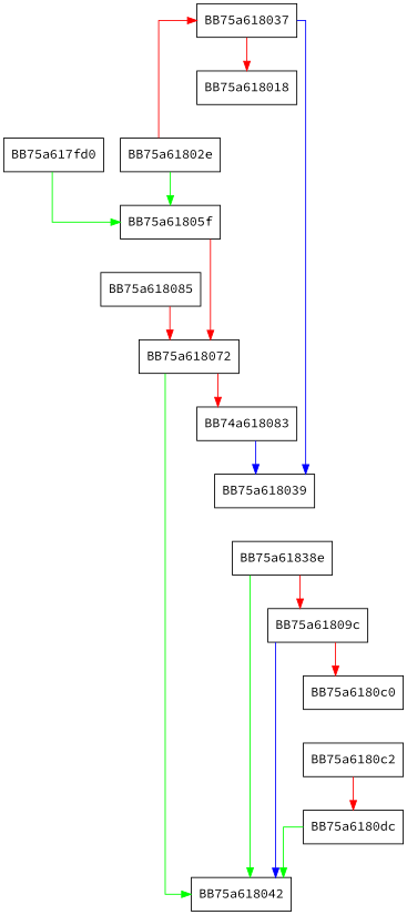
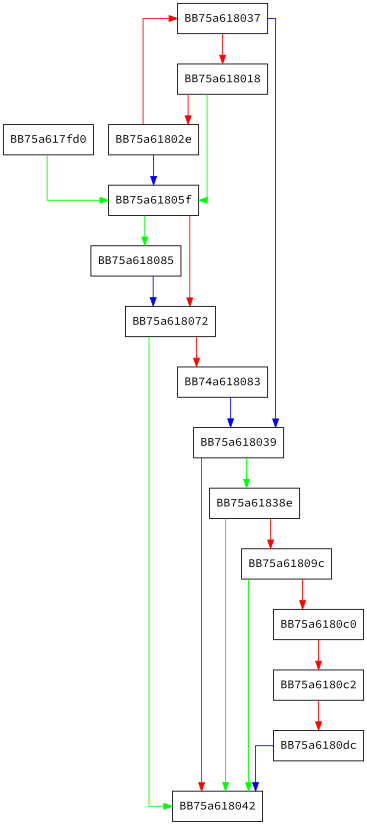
  digraph {
    fontname="Source Code Pro"
    splines=ortho
    node [fontname="Source Code Pro" shape=box]
    edge [color=red fontname="Source Code Pro"]
    BB75a617fd0
    BB75a61805f
    BB75a618085
    BB75a618072
    BB75a618018
    BB75a61802e
    BB75a618042
    n8 [label=BB74a618083]
    BB75a618037
    BB75a618039
    n11 [label=BB75a61838e]
    BB75a61809c
    BB75a6180c0
    BB75a6180c2
    BB75a6180dc
    BB75a617fd0 -> BB75a61805f [color=green]
+   BB75a61805f -> BB75a618085 [color=green]
    BB75a61805f -> BB75a618072
-   BB75a618085 -> BB75a618072
+   BB75a618085 -> BB75a618072 [color=blue]
    BB75a618072 -> BB75a618042 [color=green]
    BB75a618072 -> n8
-   BB75a61802e -> BB75a61805f [color=green]
+   BB75a618018 -> BB75a61805f [color=green]
+   BB75a618018 -> BB75a61802e
+   BB75a61802e -> BB75a61805f [color=blue]
    BB75a61802e -> BB75a618037
    n8 -> BB75a618039 [color=blue]
    BB75a618037 -> BB75a618018
    BB75a618037 -> BB75a618039 [color=blue]
+   BB75a618039 -> BB75a618042
+   BB75a618039 -> n11 [color=green]
    n11 -> BB75a618042 [color=green]
    n11 -> BB75a61809c
-   BB75a61809c -> BB75a618042 [color=blue]
+   BB75a61809c -> BB75a618042 [color=green]
    BB75a61809c -> BB75a6180c0
+   BB75a6180c0 -> BB75a6180c2
    BB75a6180c2 -> BB75a6180dc
-   BB75a6180dc -> BB75a618042 [color=green]
+   BB75a6180dc -> BB75a618042 [color=blue]
  }
